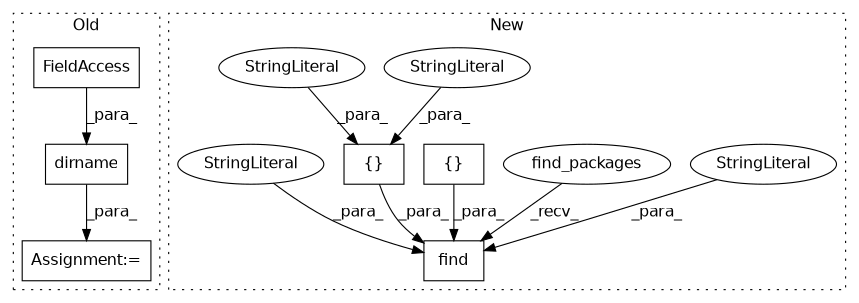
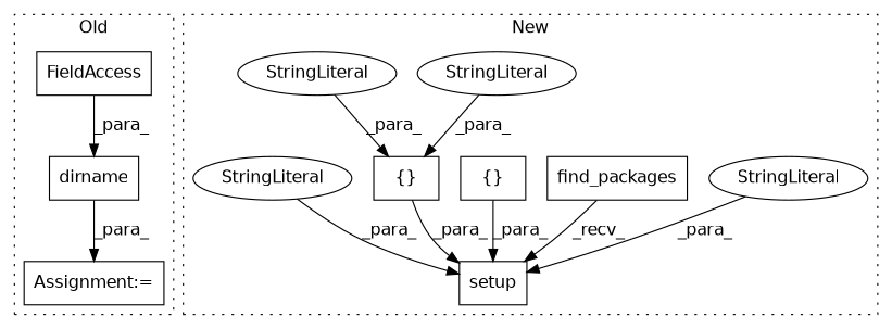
  digraph {
    fontname="DejaVu Sans"
    node [a=45 fontname="DejaVu Sans" l="1,1" shape=box]
    edge [fontname="DejaVu Sans"]
    n1 [a=32 l="8,1" label=dirname s="1365,1398"]
    n2 [a=22 l=2 label=FieldAccess s=1357]
    n3 [a=7 l=1 label="Assignment:=" s=1356]
-   n4 [a=32 l="6,1" label=find s="1536,2259"]
+   n4 [a=32 l="6,1" label=setup s="1536,2259"]
    n5 [a=4 label="{}" s="1815,1996"]
    n6 [l=28 label=StringLiteral s=1674 shape=ellipse]
-   n7 [a=32 l=15 label=find_packages s=1560 shape=ellipse]
+   n7 [a=32 l=15 label=find_packages s=1560]
    n8 [l=40 label=StringLiteral s=1896 shape=ellipse]
    n9 [a=4 label="{}" s="2077,2257"]
    n10 [l=33 label=StringLiteral s=1862 shape=ellipse]
    n11 [l=36 label=StringLiteral s=1766 shape=ellipse]
    subgraph cluster_1 {
      label=Old
      style=dotted
      n1
      n2
      n3
    }
    subgraph cluster_2 {
      label=New
      style=dotted
      n4
      n5
      n6
      n7
      n8
      n9
      n10
      n11
    }
    n1 -> n3 [label=_para_]
    n2 -> n1 [label=_para_]
    n5 -> n4 [label=_para_]
    n6 -> n4 [label=_para_]
    n7 -> n4 [label=_recv_]
    n8 -> n5 [label=_para_]
    n9 -> n4 [label=_para_]
    n10 -> n5 [label=_para_]
    n11 -> n4 [label=_para_]
  }
